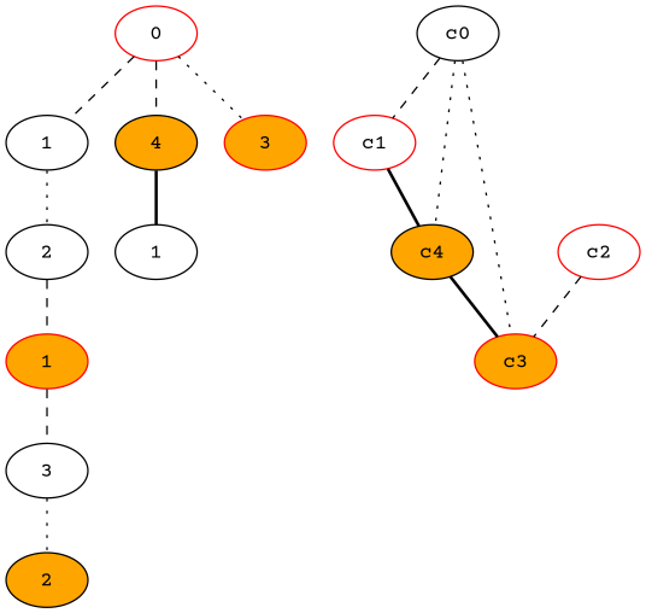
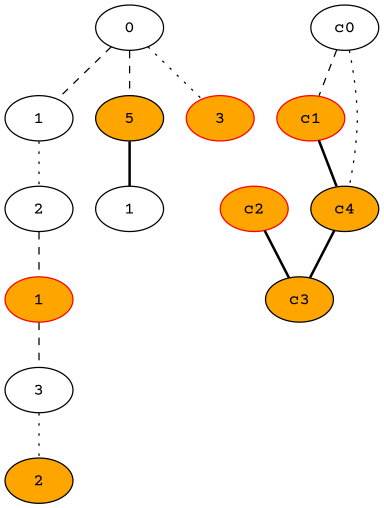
  graph {
    fontname="Courier Prime"
    node [color=black fillcolor=white fontname="Courier Prime" style=filled]
    edge [fontname="Courier Prime" style=dashed]
-   n1 [color=red label=0]
+   n1 [label=0]
    n2 [label=1]
-   n3 [fillcolor=orange label=4]
+   n3 [fillcolor=orange label=5]
    n4 [color=red fillcolor=orange label=3]
    n5 [label=2]
    n6 [label=1]
    n7 [color=red fillcolor=orange label=1]
    n8 [label=3]
    n9 [fillcolor=orange label=2]
-   c1 [color=red]
+   c1 [color=red fillcolor=orange]
    c0
-   c3 [color=red fillcolor=orange]
+   c3 [fillcolor=orange]
    c4 [fillcolor=orange]
-   c2 [color=red]
+   c2 [color=red fillcolor=orange]
    n1 -- n2
    n1 -- n3
    n1 -- n4 [style=dotted]
    n2 -- n5 [style=dotted]
    n3 -- n6 [style=bold]
    n5 -- n7
    n7 -- n8
    n8 -- n9 [style=dotted]
    c1 -- c4 [style=bold]
    c0 -- c1
-   c0 -- c3 [style=dotted]
    c0 -- c4 [style=dotted]
    c4 -- c3 [style=bold]
-   c2 -- c3
+   c2 -- c3 [style=bold]
  }
